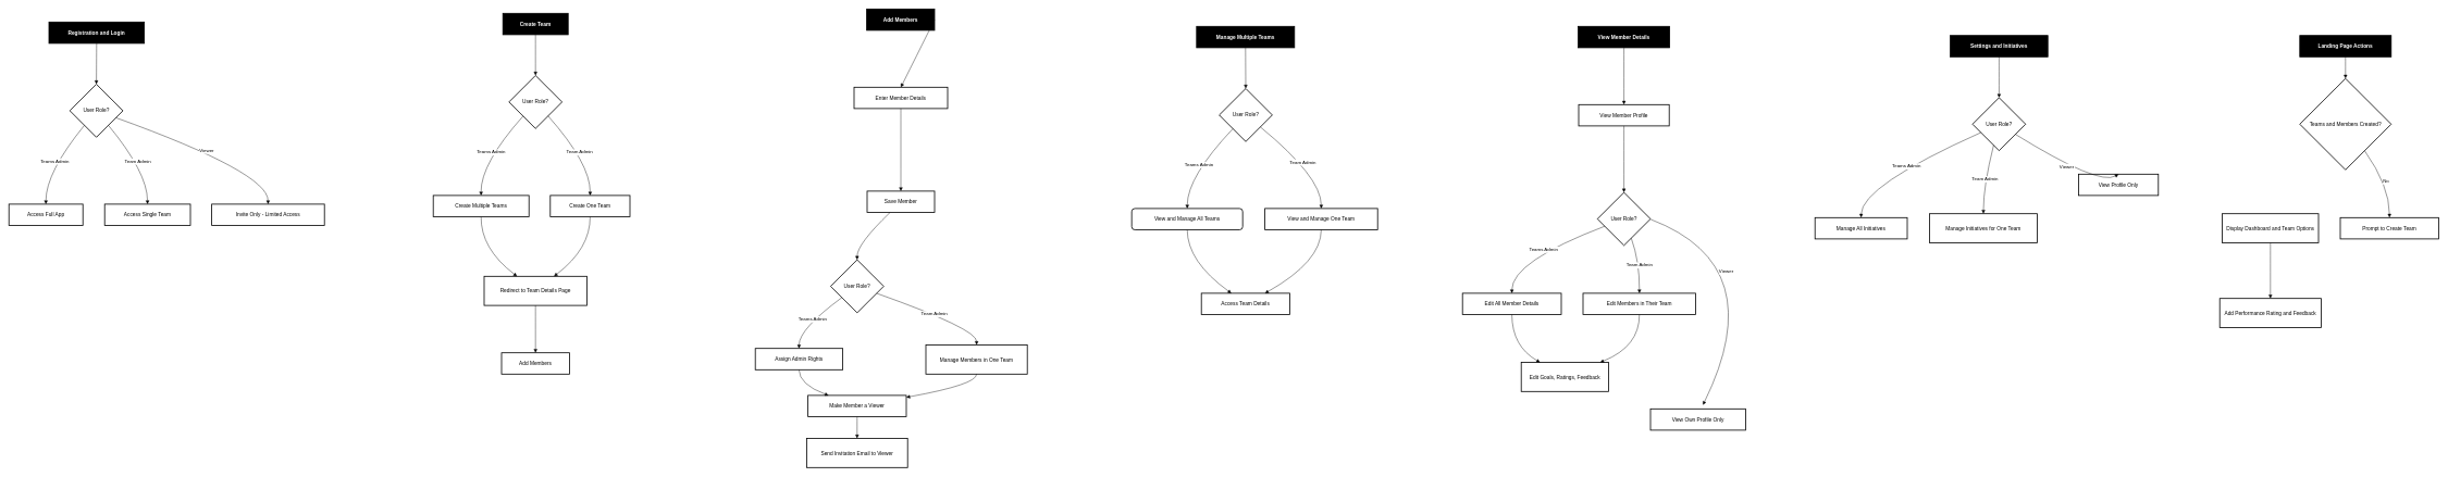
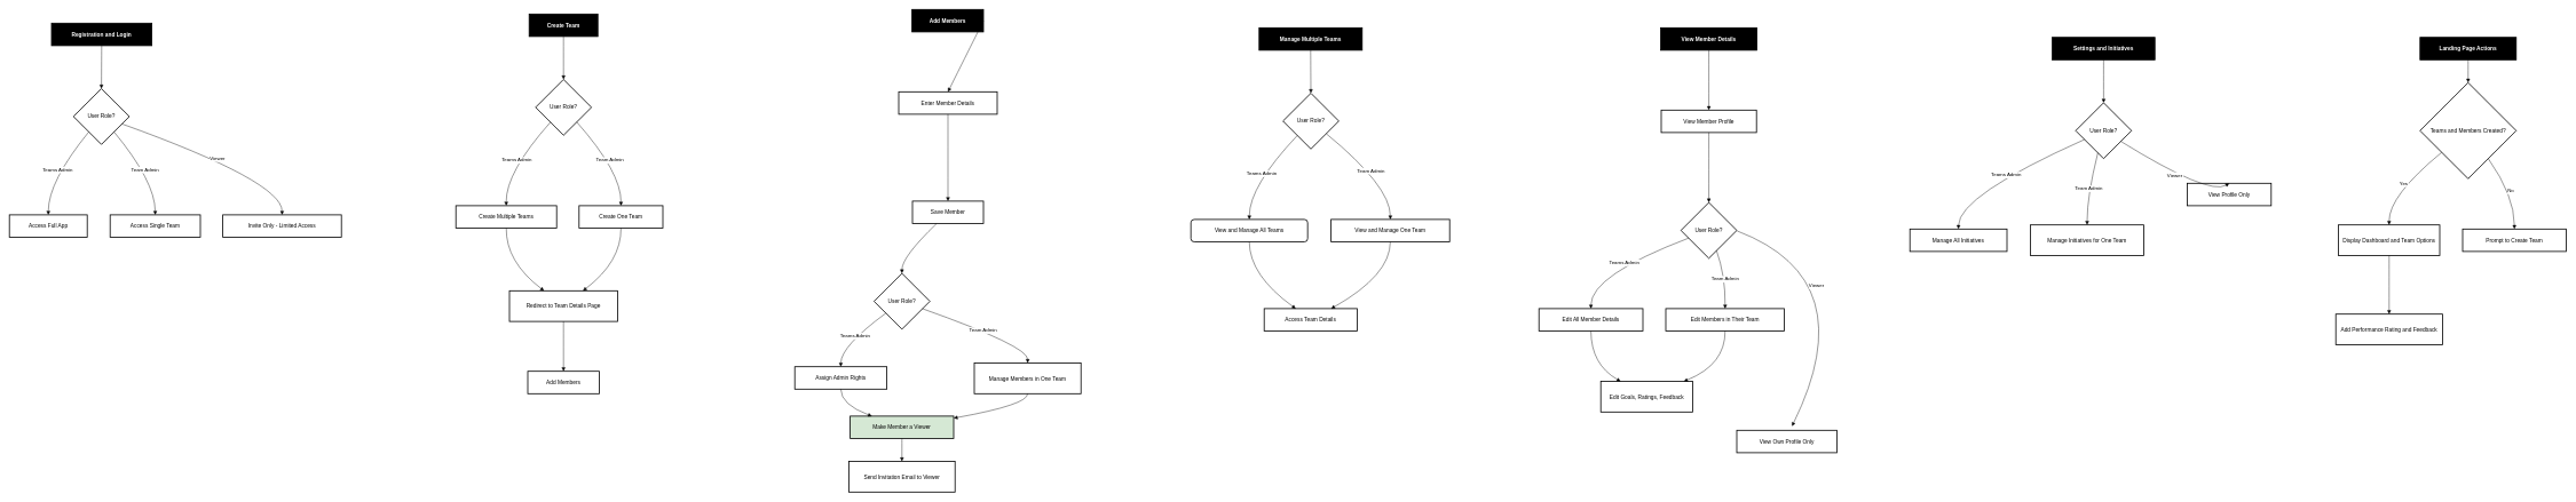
  <mxCell id="0" />
  <mxCell id="1" parent="0" />
  <mxCell id="2" value="Registration and Login" style="whiteSpace=wrap;strokeWidth=2;fillColor=#000000;fontColor=#FFFFFF;fontStyle=1" vertex="1" parent="1"><mxGeometry x="112" y="50" width="219" height="49" as="geometry" /></mxCell>
  <mxCell id="3" value="User Role?" style="rhombus;strokeWidth=2;whiteSpace=wrap;" vertex="1" parent="1"><mxGeometry x="160" y="193" width="122" height="122" as="geometry" /></mxCell>
  <mxCell id="4" value="Access Full App" style="whiteSpace=wrap;strokeWidth=2;" vertex="1" parent="1"><mxGeometry x="20" y="469" width="170" height="49" as="geometry" /></mxCell>
  <mxCell id="5" value="Access Single Team" style="whiteSpace=wrap;strokeWidth=2;" vertex="1" parent="1"><mxGeometry x="240" y="469" width="197" height="49" as="geometry" /></mxCell>
  <mxCell id="6" value="Invite Only - Limited Access" style="whiteSpace=wrap;strokeWidth=2;" vertex="1" parent="1"><mxGeometry x="486" y="469" width="259" height="49" as="geometry" /></mxCell>
  <mxCell id="7" value="Create Team" style="whiteSpace=wrap;strokeWidth=2;fillColor=#000000;fontColor=#FFFFFF;fontStyle=1" vertex="1" parent="1"><mxGeometry x="1155" y="30" width="150" height="49" as="geometry" /></mxCell>
  <mxCell id="8" value="User Role?" style="rhombus;strokeWidth=2;whiteSpace=wrap;" vertex="1" parent="1"><mxGeometry x="1169" y="173" width="122" height="122" as="geometry" /></mxCell>
  <mxCell id="9" value="Create Multiple Teams" style="whiteSpace=wrap;strokeWidth=2;" vertex="1" parent="1"><mxGeometry x="995" y="449" width="220" height="49" as="geometry" /></mxCell>
  <mxCell id="10" value="Create One Team" style="whiteSpace=wrap;strokeWidth=2;" vertex="1" parent="1"><mxGeometry x="1264" y="449" width="183" height="49" as="geometry" /></mxCell>
  <mxCell id="11" value="Redirect to Team Details Page" style="whiteSpace=wrap;strokeWidth=2;" vertex="1" parent="1"><mxGeometry x="1112" y="635" width="236" height="67" as="geometry" /></mxCell>
  <mxCell id="12" value="Add Members" style="whiteSpace=wrap;strokeWidth=2;" vertex="1" parent="1"><mxGeometry x="1152" y="811" width="156" height="49" as="geometry" /></mxCell>
  <mxCell id="13" value="Add Members" style="whiteSpace=wrap;strokeWidth=2;fillColor=#000000;fontColor=#FFFFFF;fontStyle=1" vertex="1" parent="1"><mxGeometry x="1991" y="20" width="156" height="49" as="geometry" /></mxCell>
  <mxCell id="14" value="Enter Member Details" style="whiteSpace=wrap;strokeWidth=2;" vertex="1" parent="1"><mxGeometry x="1962" y="200" width="215" height="49" as="geometry" /></mxCell>
  <mxCell id="15" value="Save Member" style="whiteSpace=wrap;strokeWidth=2;" vertex="1" parent="1"><mxGeometry x="1992" y="439" width="155" height="49" as="geometry" /></mxCell>
  <mxCell id="16" value="User Role?" style="rhombus;strokeWidth=2;whiteSpace=wrap;" vertex="1" parent="1"><mxGeometry x="1908" y="597" width="122" height="122" as="geometry" /></mxCell>
  <mxCell id="17" value="Assign Admin Rights" style="whiteSpace=wrap;strokeWidth=2;" vertex="1" parent="1"><mxGeometry x="1735" y="801" width="201" height="49" as="geometry" /></mxCell>
  <mxCell id="18" value="Manage Members in One Team" style="whiteSpace=wrap;strokeWidth=2;" vertex="1" parent="1"><mxGeometry x="2127" y="793" width="233" height="67" as="geometry" /></mxCell>
- <mxCell id="19" value="Make Member a Viewer" style="whiteSpace=wrap;strokeWidth=2;" vertex="1" parent="1"><mxGeometry x="1856" y="909" width="226" height="49" as="geometry" /></mxCell>
+ <mxCell id="19" value="Make Member a Viewer" style="whiteSpace=wrap;strokeWidth=2;fillColor=#d5e8d4;" vertex="1" parent="1"><mxGeometry x="1856" y="909" width="226" height="49" as="geometry" /></mxCell>
  <mxCell id="20" value="Send Invitation Email to Viewer" style="whiteSpace=wrap;strokeWidth=2;" vertex="1" parent="1"><mxGeometry x="1853" y="1008" width="232" height="67" as="geometry" /></mxCell>
  <mxCell id="21" value="Manage Multiple Teams" style="whiteSpace=wrap;strokeWidth=2;fillColor=#000000;fontColor=#FFFFFF;fontStyle=1" vertex="1" parent="1"><mxGeometry x="2749" y="60" width="225" height="49" as="geometry" /></mxCell>
  <mxCell id="22" value="User Role?" style="rhombus;strokeWidth=2;whiteSpace=wrap;" vertex="1" parent="1"><mxGeometry x="2801" y="203" width="122" height="122" as="geometry" /></mxCell>
  <mxCell id="23" value="View and Manage All Teams" style="whiteSpace=wrap;strokeWidth=2;rounded=1;" vertex="1" parent="1"><mxGeometry x="2600" y="479" width="255" height="49" as="geometry" /></mxCell>
  <mxCell id="24" value="View and Manage One Team" style="whiteSpace=wrap;strokeWidth=2;" vertex="1" parent="1"><mxGeometry x="2906" y="479" width="259" height="49" as="geometry" /></mxCell>
  <mxCell id="25" value="Access Team Details" style="whiteSpace=wrap;strokeWidth=2;" vertex="1" parent="1"><mxGeometry x="2760" y="674" width="203" height="49" as="geometry" /></mxCell>
  <mxCell id="26" value="View Member Details" style="whiteSpace=wrap;strokeWidth=2;fillColor=#000000;fontColor=#FFFFFF;fontStyle=1" vertex="1" parent="1"><mxGeometry x="3626" y="60" width="210" height="49" as="geometry" /></mxCell>
  <mxCell id="27" value="View Member Profile" style="whiteSpace=wrap;strokeWidth=2;" vertex="1" parent="1"><mxGeometry x="3627" y="240" width="208" height="49" as="geometry" /></mxCell>
  <mxCell id="28" value="User Role?" style="rhombus;strokeWidth=2;whiteSpace=wrap;" vertex="1" parent="1"><mxGeometry x="3670" y="442" width="122" height="122" as="geometry" /></mxCell>
  <mxCell id="29" value="Edit All Member Details" style="whiteSpace=wrap;strokeWidth=2;" vertex="1" parent="1"><mxGeometry x="3360" y="674" width="227" height="49" as="geometry" /></mxCell>
  <mxCell id="30" value="Edit Members in Their Team" style="whiteSpace=wrap;strokeWidth=2;" vertex="1" parent="1"><mxGeometry x="3637" y="674" width="259" height="49" as="geometry" /></mxCell>
  <mxCell id="31" value="View Own Profile Only" style="whiteSpace=wrap;strokeWidth=2;" vertex="1" parent="1"><mxGeometry x="3792" y="940" width="219" height="49" as="geometry" /></mxCell>
  <mxCell id="32" value="Edit Goals, Ratings, Feedback" style="whiteSpace=wrap;strokeWidth=2;" vertex="1" parent="1"><mxGeometry x="3495" y="833" width="201" height="67" as="geometry" /></mxCell>
  <mxCell id="33" value="Settings and Initiatives" style="whiteSpace=wrap;strokeWidth=2;fillColor=#000000;fontColor=#FFFFFF;fontStyle=1" vertex="1" parent="1"><mxGeometry x="4481" y="81" width="224" height="49" as="geometry" /></mxCell>
  <mxCell id="34" value="User Role?" style="rhombus;strokeWidth=2;whiteSpace=wrap;" vertex="1" parent="1"><mxGeometry x="4532" y="224" width="122" height="122" as="geometry" /></mxCell>
  <mxCell id="35" value="Manage All Initiatives" style="whiteSpace=wrap;strokeWidth=2;" vertex="1" parent="1"><mxGeometry x="4170" y="500" width="212" height="49" as="geometry" /></mxCell>
  <mxCell id="36" value="Manage Initiatives for One Team" style="whiteSpace=wrap;strokeWidth=2;" vertex="1" parent="1"><mxGeometry x="4433" y="491" width="248" height="67" as="geometry" /></mxCell>
  <mxCell id="37" value="View Profile Only" style="whiteSpace=wrap;strokeWidth=2;" vertex="1" parent="1"><mxGeometry x="4776" y="400" width="183" height="49" as="geometry" /></mxCell>
  <mxCell id="38" value="Landing Page Actions" style="whiteSpace=wrap;strokeWidth=2;fillColor=#000000;fontColor=#FFFFFF;fontStyle=1" vertex="1" parent="1"><mxGeometry x="5284" y="81" width="210" height="49" as="geometry" /></mxCell>
  <mxCell id="39" value="Teams and Members Created?" style="rhombus;strokeWidth=2;whiteSpace=wrap;" vertex="1" parent="1"><mxGeometry x="5284" y="180" width="210" height="210" as="geometry" /></mxCell>
  <mxCell id="40" value="Display Dashboard and Team Options" style="whiteSpace=wrap;strokeWidth=2;" vertex="1" parent="1"><mxGeometry x="5106" y="491" width="221" height="67" as="geometry" /></mxCell>
  <mxCell id="41" value="Add Performance Rating and Feedback" style="whiteSpace=wrap;strokeWidth=2;" vertex="1" parent="1"><mxGeometry x="5100" y="686" width="233" height="67" as="geometry" /></mxCell>
  <mxCell id="42" value="Prompt to Create Team" style="whiteSpace=wrap;strokeWidth=2;" vertex="1" parent="1"><mxGeometry x="5377" y="500" width="226" height="49" as="geometry" /></mxCell>
  <mxCell id="43" value="" style="curved=1;startArrow=none;endArrow=block;exitX=0.5;exitY=1;entryX=0.5;entryY=0;rounded=0;" edge="1" parent="1" source="2" target="3"><mxGeometry relative="1" as="geometry"><Array as="points" /></mxGeometry></mxCell>
  <mxCell id="44" value="Teams Admin" style="curved=1;startArrow=none;endArrow=block;exitX=0.09;exitY=1;entryX=0.5;entryY=0;rounded=0;" edge="1" parent="1" source="3" target="4"><mxGeometry relative="1" as="geometry"><Array as="points"><mxPoint x="105" y="396" /></Array></mxGeometry></mxCell>
  <mxCell id="45" value="Team Admin" style="curved=1;startArrow=none;endArrow=block;exitX=0.91;exitY=1;entryX=0.5;entryY=0;rounded=0;" edge="1" parent="1" source="3" target="5"><mxGeometry relative="1" as="geometry"><Array as="points"><mxPoint x="338" y="396" /></Array></mxGeometry></mxCell>
  <mxCell id="46" value="Viewer" style="curved=1;startArrow=none;endArrow=block;exitX=1;exitY=0.68;entryX=0.5;entryY=0;rounded=0;" edge="1" parent="1" source="3" target="6"><mxGeometry relative="1" as="geometry"><Array as="points"><mxPoint x="615" y="396" /></Array></mxGeometry></mxCell>
  <mxCell id="47" value="" style="curved=1;startArrow=none;endArrow=block;exitX=0.5;exitY=1;entryX=0.5;entryY=0;rounded=0;" edge="1" parent="1" source="7" target="8"><mxGeometry relative="1" as="geometry"><Array as="points" /></mxGeometry></mxCell>
  <mxCell id="48" value="Teams Admin" style="curved=1;startArrow=none;endArrow=block;exitX=0.06;exitY=1;entryX=0.5;entryY=0;rounded=0;" edge="1" parent="1" source="8" target="9"><mxGeometry relative="1" as="geometry"><Array as="points"><mxPoint x="1104" y="376" /></Array></mxGeometry></mxCell>
  <mxCell id="49" value="Team Admin" style="curved=1;startArrow=none;endArrow=block;exitX=0.95;exitY=1;entryX=0.5;entryY=0;rounded=0;" edge="1" parent="1" source="8" target="10"><mxGeometry relative="1" as="geometry"><Array as="points"><mxPoint x="1356" y="376" /></Array></mxGeometry></mxCell>
  <mxCell id="50" value="" style="curved=1;startArrow=none;endArrow=block;exitX=0.5;exitY=1;entryX=0.32;entryY=0;rounded=0;" edge="1" parent="1" source="9" target="11"><mxGeometry relative="1" as="geometry"><Array as="points"><mxPoint x="1104" y="571" /></Array></mxGeometry></mxCell>
  <mxCell id="51" value="" style="curved=1;startArrow=none;endArrow=block;exitX=0.5;exitY=1;entryX=0.68;entryY=0;rounded=0;" edge="1" parent="1" source="10" target="11"><mxGeometry relative="1" as="geometry"><Array as="points"><mxPoint x="1356" y="571" /></Array></mxGeometry></mxCell>
  <mxCell id="52" value="" style="curved=1;startArrow=none;endArrow=block;exitX=0.5;exitY=1;entryX=0.5;entryY=0.01;rounded=0;" edge="1" parent="1" source="11" target="12"><mxGeometry relative="1" as="geometry"><Array as="points" /></mxGeometry></mxCell>
  <mxCell id="53" value="" style="curved=1;startArrow=none;endArrow=block;exitX=1;exitY=0.5;entryX=0.5;entryY=-0.01;rounded=0;exitDx=0;exitDy=0;" edge="1" parent="1" source="13" target="14"><mxGeometry relative="1" as="geometry"><Array as="points" /></mxGeometry></mxCell>
  <mxCell id="54" value="" style="curved=1;startArrow=none;endArrow=block;exitX=0.5;exitY=0.99;entryX=0.5;entryY=0;rounded=0;" edge="1" parent="1" source="14" target="15"><mxGeometry relative="1" as="geometry"><Array as="points" /></mxGeometry></mxCell>
  <mxCell id="55" value="" style="curved=1;startArrow=none;endArrow=block;exitX=0.34;exitY=1;entryX=0.5;entryY=0;rounded=0;" edge="1" parent="1" source="15" target="16"><mxGeometry relative="1" as="geometry"><Array as="points"><mxPoint x="1969" y="561" /></Array></mxGeometry></mxCell>
  <mxCell id="56" value="Teams Admin" style="curved=1;startArrow=none;endArrow=block;exitX=0;exitY=0.87;entryX=0.5;entryY=0.01;rounded=0;" edge="1" parent="1" source="16" target="17"><mxGeometry relative="1" as="geometry"><Array as="points"><mxPoint x="1836" y="756" /></Array></mxGeometry></mxCell>
  <mxCell id="57" value="Team Admin" style="curved=1;startArrow=none;endArrow=block;exitX=1;exitY=0.68;entryX=0.5;entryY=-0.01;rounded=0;" edge="1" parent="1" source="16" target="18"><mxGeometry relative="1" as="geometry"><Array as="points"><mxPoint x="2244" y="756" /></Array></mxGeometry></mxCell>
  <mxCell id="58" value="" style="curved=1;startArrow=none;endArrow=block;exitX=0.5;exitY=1.01;entryX=0.21;entryY=0;rounded=0;" edge="1" parent="1" source="17" target="19"><mxGeometry relative="1" as="geometry"><Array as="points"><mxPoint x="1836" y="884" /></Array></mxGeometry></mxCell>
  <mxCell id="59" value="" style="curved=1;startArrow=none;endArrow=block;exitX=0.5;exitY=0.99;entryX=1;entryY=0.09;rounded=0;" edge="1" parent="1" source="18" target="19"><mxGeometry relative="1" as="geometry"><Array as="points"><mxPoint x="2244" y="884" /></Array></mxGeometry></mxCell>
  <mxCell id="60" value="" style="curved=1;startArrow=none;endArrow=block;exitX=0.5;exitY=1;entryX=0.5;entryY=0;rounded=0;" edge="1" parent="1" source="19" target="20"><mxGeometry relative="1" as="geometry"><Array as="points" /></mxGeometry></mxCell>
  <mxCell id="61" value="" style="curved=1;startArrow=none;endArrow=block;exitX=0.5;exitY=1;entryX=0.5;entryY=0;rounded=0;" edge="1" parent="1" source="21" target="22"><mxGeometry relative="1" as="geometry"><Array as="points" /></mxGeometry></mxCell>
  <mxCell id="62" value="Teams Admin" style="curved=1;startArrow=none;endArrow=block;exitX=0.03;exitY=1;entryX=0.5;entryY=0;rounded=0;" edge="1" parent="1" source="22" target="23"><mxGeometry relative="1" as="geometry"><Array as="points"><mxPoint x="2728" y="406" /></Array></mxGeometry></mxCell>
  <mxCell id="63" value="Team Admin" style="curved=1;startArrow=none;endArrow=block;exitX=1;exitY=0.91;entryX=0.5;entryY=0;rounded=0;" edge="1" parent="1" source="22" target="24"><mxGeometry relative="1" as="geometry"><Array as="points"><mxPoint x="3035" y="406" /></Array></mxGeometry></mxCell>
  <mxCell id="64" value="" style="curved=1;startArrow=none;endArrow=block;exitX=0.5;exitY=1;entryX=0.34;entryY=0;rounded=0;" edge="1" parent="1" source="23" target="25"><mxGeometry relative="1" as="geometry"><Array as="points"><mxPoint x="2728" y="601" /></Array></mxGeometry></mxCell>
  <mxCell id="65" value="" style="curved=1;startArrow=none;endArrow=block;exitX=0.5;exitY=1;entryX=0.72;entryY=0;rounded=0;" edge="1" parent="1" source="24" target="25"><mxGeometry relative="1" as="geometry"><Array as="points"><mxPoint x="3035" y="601" /></Array></mxGeometry></mxCell>
  <mxCell id="66" value="" style="curved=1;startArrow=none;endArrow=block;exitX=0.5;exitY=1;entryX=0.5;entryY=-0.01;rounded=0;" edge="1" parent="1" source="26" target="27"><mxGeometry relative="1" as="geometry"><Array as="points" /></mxGeometry></mxCell>
  <mxCell id="67" value="" style="curved=1;startArrow=none;endArrow=block;exitX=0.5;exitY=0.99;entryX=0.5;entryY=0;rounded=0;" edge="1" parent="1" source="27" target="28"><mxGeometry relative="1" as="geometry"><Array as="points" /></mxGeometry></mxCell>
  <mxCell id="68" value="Teams Admin" style="curved=1;startArrow=none;endArrow=block;exitX=0;exitY=0.69;entryX=0.5;entryY=0;rounded=0;" edge="1" parent="1" source="28" target="29"><mxGeometry relative="1" as="geometry"><Array as="points"><mxPoint x="3474" y="601" /></Array></mxGeometry></mxCell>
  <mxCell id="69" value="Team Admin" style="curved=1;startArrow=none;endArrow=block;exitX=0.69;exitY=1;entryX=0.5;entryY=0;rounded=0;" edge="1" parent="1" source="28" target="30"><mxGeometry relative="1" as="geometry"><Array as="points"><mxPoint x="3767" y="601" /></Array></mxGeometry></mxCell>
  <mxCell id="70" value="Viewer" style="curved=1;startArrow=none;endArrow=block;exitX=1;exitY=0.6;entryX=0.5;entryY=0;rounded=0;align=left;" edge="1" parent="1"><mxGeometry x="-0.429" y="-56" relative="1" as="geometry"><Array as="points"><mxPoint x="4070" y="610" /></Array><mxPoint x="3792.833" y="504.167" as="sourcePoint" /><mxPoint x="3912.5" y="931" as="targetPoint" /><mxPoint as="offset" /></mxGeometry></mxCell>
  <mxCell id="71" value="" style="curved=1;startArrow=none;endArrow=block;exitX=0.5;exitY=1;entryX=0.21;entryY=-0.01;rounded=0;" edge="1" parent="1" source="29" target="32"><mxGeometry relative="1" as="geometry"><Array as="points"><mxPoint x="3474" y="796" /></Array></mxGeometry></mxCell>
  <mxCell id="72" value="" style="curved=1;startArrow=none;endArrow=block;exitX=0.5;exitY=1;entryX=0.91;entryY=-0.01;rounded=0;" edge="1" parent="1" source="30" target="32"><mxGeometry relative="1" as="geometry"><Array as="points"><mxPoint x="3767" y="796" /></Array></mxGeometry></mxCell>
  <mxCell id="73" value="" style="curved=1;startArrow=none;endArrow=block;exitX=0.5;exitY=1;entryX=0.5;entryY=0;rounded=0;" edge="1" parent="1" source="33" target="34"><mxGeometry relative="1" as="geometry"><Array as="points" /></mxGeometry></mxCell>
  <mxCell id="74" value="Teams Admin" style="curved=1;startArrow=none;endArrow=block;exitX=0;exitY=0.73;entryX=0.5;entryY=0;rounded=0;" edge="1" parent="1" source="34" target="35"><mxGeometry relative="1" as="geometry"><Array as="points"><mxPoint x="4277" y="427" /></Array></mxGeometry></mxCell>
  <mxCell id="75" value="Team Admin" style="curved=1;startArrow=none;endArrow=block;exitX=0.37;exitY=1;entryX=0.5;entryY=0;rounded=0;" edge="1" parent="1" source="34" target="36"><mxGeometry relative="1" as="geometry"><Array as="points"><mxPoint x="4557" y="427" /></Array></mxGeometry></mxCell>
  <mxCell id="76" value="Viewer" style="curved=1;startArrow=none;endArrow=block;exitX=1;exitY=0.81;entryX=0.5;entryY=0;rounded=0;" edge="1" parent="1" source="34" target="37"><mxGeometry relative="1" as="geometry"><Array as="points"><mxPoint x="4822" y="427" /></Array></mxGeometry></mxCell>
  <mxCell id="77" value="" style="curved=1;startArrow=none;endArrow=block;exitX=0.5;exitY=1;entryX=0.5;entryY=0;rounded=0;" edge="1" parent="1" source="38" target="39"><mxGeometry relative="1" as="geometry"><Array as="points" /></mxGeometry></mxCell>
+ <mxCell id="78" value="Yes" style="curved=1;startArrow=none;endArrow=block;exitX=0;exitY=0.91;entryX=0.5;entryY=0;rounded=0;" edge="1" parent="1" source="39" target="40"><mxGeometry relative="1" as="geometry"><Array as="points"><mxPoint x="5216" y="427" /></Array></mxGeometry></mxCell>
  <mxCell id="79" value="" style="curved=1;startArrow=none;endArrow=block;exitX=0.5;exitY=0.99;entryX=0.5;entryY=0;rounded=0;" edge="1" parent="1" source="40" target="41"><mxGeometry relative="1" as="geometry"><Array as="points" /></mxGeometry></mxCell>
  <mxCell id="80" value="No" style="curved=1;startArrow=none;endArrow=block;exitX=0.86;exitY=1;entryX=0.5;entryY=0;rounded=0;" edge="1" parent="1" source="39" target="42"><mxGeometry relative="1" as="geometry"><Array as="points"><mxPoint x="5490" y="427" /></Array></mxGeometry></mxCell>
